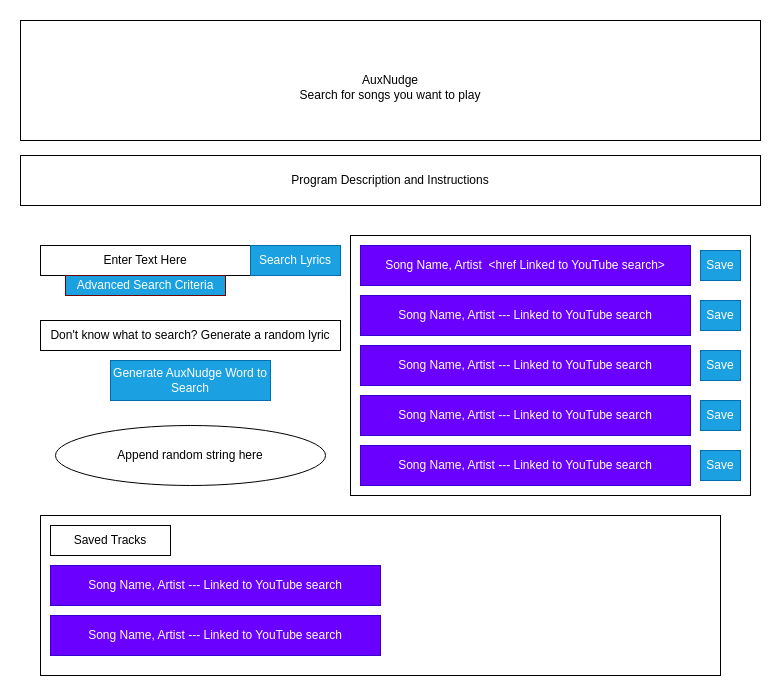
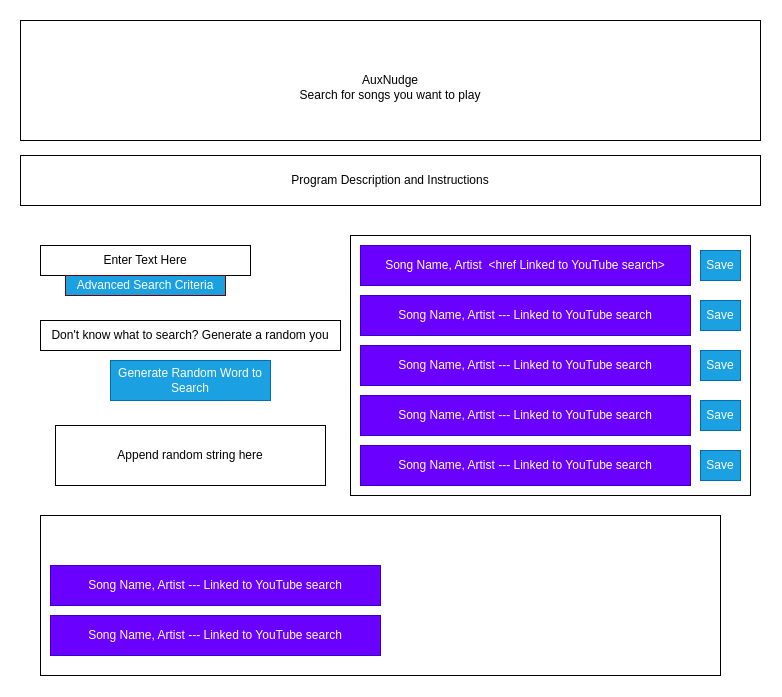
  <mxCell id="0" />
  <mxCell id="1" parent="0" />
  <mxCell id="2" value="&lt;br&gt;AuxNudge&lt;br&gt;Search for songs you want to play" style="whiteSpace=wrap;html=1;" parent="1" vertex="1"><mxGeometry x="20" y="20" width="740" height="120" as="geometry" /></mxCell>
  <mxCell id="3" value="Enter Text Here" style="whiteSpace=wrap;html=1;" parent="1" vertex="1"><mxGeometry x="40" y="245" width="210" height="30" as="geometry" /></mxCell>
- <mxCell id="4" value="Search Lyrics" style="whiteSpace=wrap;html=1;fillColor=#1ba1e2;fontColor=#ffffff;strokeColor=#006EAF;" parent="1" vertex="1"><mxGeometry x="250" y="245" width="90" height="30" as="geometry" /></mxCell>
- <mxCell id="5" value="Don't know what to search? Generate a random lyric" style="whiteSpace=wrap;html=1;" parent="1" vertex="1"><mxGeometry x="40" y="320" width="300" height="30" as="geometry" /></mxCell>
- <mxCell id="6" value="Generate AuxNudge Word to Search" style="whiteSpace=wrap;html=1;fillColor=#1ba1e2;fontColor=#ffffff;strokeColor=#006EAF;" parent="1" vertex="1"><mxGeometry x="110" y="360" width="160" height="40" as="geometry" /></mxCell>
+ <mxCell id="5" value="Don't know what to search? Generate a random you" style="whiteSpace=wrap;html=1;" parent="1" vertex="1"><mxGeometry x="40" y="320" width="300" height="30" as="geometry" /></mxCell>
+ <mxCell id="6" value="Generate Random Word to Search" style="whiteSpace=wrap;html=1;fillColor=#1ba1e2;fontColor=#ffffff;strokeColor=#006EAF;" parent="1" vertex="1"><mxGeometry x="110" y="360" width="160" height="40" as="geometry" /></mxCell>
  <mxCell id="7" value="Program Description and Instructions" style="whiteSpace=wrap;html=1;" parent="1" vertex="1"><mxGeometry y="155" width="740" height="50" as="geometry" x="20" /></mxCell>
- <mxCell id="8" value="Append random string here" style="ellipse;whiteSpace=wrap;html=1;" parent="1" vertex="1"><mxGeometry x="55" y="425" width="270" height="60" as="geometry" /></mxCell>
+ <mxCell id="8" value="Append random string here" style="whiteSpace=wrap;html=1;" parent="1" vertex="1"><mxGeometry x="55" y="425" width="270" height="60" as="geometry" /></mxCell>
  <mxCell id="9" value="" style="whiteSpace=wrap;html=1;" parent="1" vertex="1"><mxGeometry x="350" y="235" width="400" height="260" as="geometry" /></mxCell>
  <mxCell id="10" value="Song Name, Artist&amp;nbsp; &amp;lt;href Linked to YouTube search&amp;gt;" style="whiteSpace=wrap;html=1;fillColor=#6a00ff;fontColor=#ffffff;strokeColor=#3700CC;" parent="1" vertex="1"><mxGeometry x="360" y="245" width="330" height="40" as="geometry" /></mxCell>
  <mxCell id="11" value="Song Name, Artist --- Linked to YouTube search" style="whiteSpace=wrap;html=1;fillColor=#6a00ff;fontColor=#ffffff;strokeColor=#3700CC;" parent="1" vertex="1"><mxGeometry x="360" y="295" width="330" height="40" as="geometry" /></mxCell>
  <mxCell id="12" value="Song Name, Artist --- Linked to YouTube search" style="whiteSpace=wrap;html=1;fillColor=#6a00ff;fontColor=#ffffff;strokeColor=#3700CC;" parent="1" vertex="1"><mxGeometry x="360" y="345" width="330" height="40" as="geometry" /></mxCell>
  <mxCell id="13" value="Song Name, Artist --- Linked to YouTube search" style="whiteSpace=wrap;html=1;fillColor=#6a00ff;fontColor=#ffffff;strokeColor=#3700CC;" parent="1" vertex="1"><mxGeometry x="360" y="395" width="330" height="40" as="geometry" /></mxCell>
  <mxCell id="14" value="Song Name, Artist --- Linked to YouTube search" style="whiteSpace=wrap;html=1;fillColor=#6a00ff;fontColor=#ffffff;strokeColor=#3700CC;" parent="1" vertex="1"><mxGeometry x="360" y="445" width="330" height="40" as="geometry" /></mxCell>
  <mxCell id="15" value="" style="whiteSpace=wrap;html=1;" vertex="1" parent="1"><mxGeometry x="40" y="515" width="680" height="160" as="geometry" /></mxCell>
- <mxCell id="16" value="Saved Tracks" style="whiteSpace=wrap;html=1;" vertex="1" parent="1"><mxGeometry x="50" y="525" width="120" height="30" as="geometry" /></mxCell>
  <mxCell id="17" value="Song Name, Artist --- Linked to YouTube search" style="whiteSpace=wrap;html=1;fillColor=#6a00ff;fontColor=#ffffff;strokeColor=#3700CC;" vertex="1" parent="1"><mxGeometry x="50" y="565" width="330" height="40" as="geometry" /></mxCell>
  <mxCell id="18" value="Song Name, Artist --- Linked to YouTube search" style="whiteSpace=wrap;html=1;fillColor=#6a00ff;fontColor=#ffffff;strokeColor=#3700CC;" vertex="1" parent="1"><mxGeometry x="50" y="615" width="330" height="40" as="geometry" /></mxCell>
  <mxCell id="19" value="Save" style="whiteSpace=wrap;html=1;fillColor=#1ba1e2;fontColor=#ffffff;strokeColor=#006EAF;" vertex="1" parent="1"><mxGeometry x="700" y="250" width="40" height="30" as="geometry" /></mxCell>
  <mxCell id="20" value="Save" style="whiteSpace=wrap;html=1;fillColor=#1ba1e2;fontColor=#ffffff;strokeColor=#006EAF;" vertex="1" parent="1"><mxGeometry x="700" y="300" width="40" height="30" as="geometry" /></mxCell>
  <mxCell id="21" value="Save" style="whiteSpace=wrap;html=1;fillColor=#1ba1e2;fontColor=#ffffff;strokeColor=#006EAF;" vertex="1" parent="1"><mxGeometry x="700" y="350" width="40" height="30" as="geometry" /></mxCell>
  <mxCell id="22" value="Save" style="whiteSpace=wrap;html=1;fillColor=#1ba1e2;fontColor=#ffffff;strokeColor=#006EAF;" vertex="1" parent="1"><mxGeometry x="700" y="400" width="40" height="30" as="geometry" /></mxCell>
  <mxCell id="23" value="Save" style="whiteSpace=wrap;html=1;fillColor=#1ba1e2;fontColor=#ffffff;strokeColor=#006EAF;" vertex="1" parent="1"><mxGeometry x="700" y="450" width="40" height="30" as="geometry" /></mxCell>
  <mxCell id="24" value="Advanced Search Criteria" style="whiteSpace=wrap;html=1;fillColor=#1ba1e2;fontColor=#ffffff;strokeColor=#6F0000;" vertex="1" parent="1"><mxGeometry x="65" y="275" width="160" height="20" as="geometry" /></mxCell>
